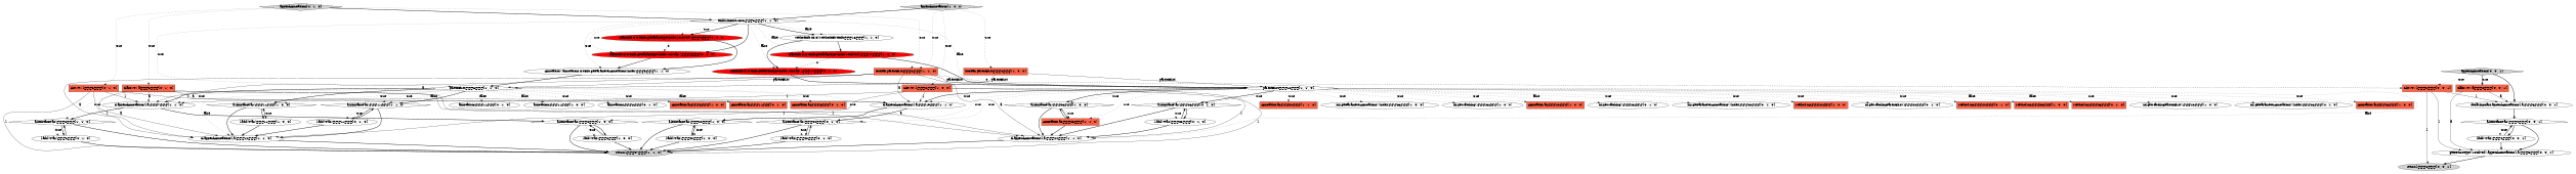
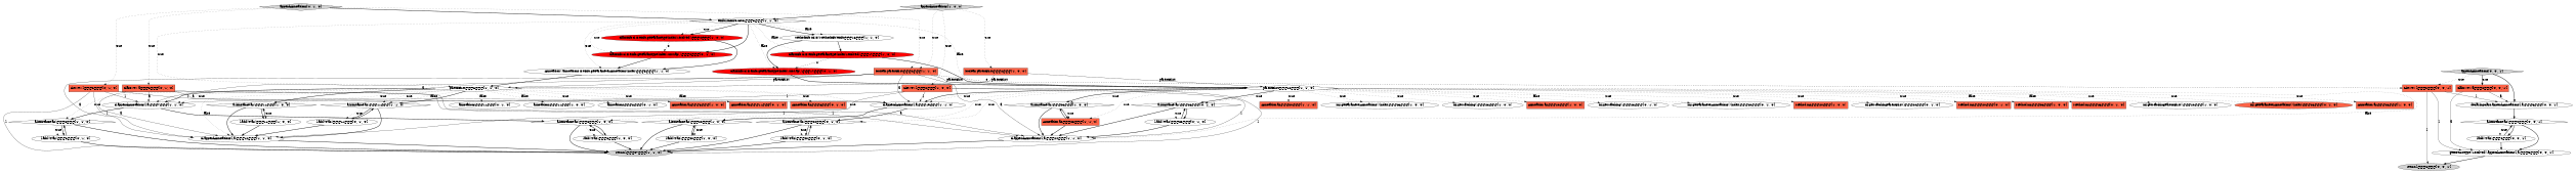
  digraph {
    node [fillcolor=white shape=ellipse style=filled]
    edge [style=bold]
    n1 [fillcolor=lightgray label="appendAnnotations['0', '1', '0']" shape=diamond]
    n2 [fillcolor=tomato label="Class<T> a@@@2@@@['0', '1', '0']" shape=box]
    n3 [fillcolor=tomato label="List<T> l@@@2@@@['0', '1', '0']" shape=box]
    n4 [fillcolor=tomato label="boolean parentFirst@@@2@@@['1', '1', '0']" shape=box]
    n5 [label="eInfo.isConstructor@@@3@@@['1', '1', '0']" shape=diamond]
    n6 [label="ci.appendAnnotations(l,a)@@@24@@@['1', '1', '0']"]
    n7 [label="ci.appendAnnotations(l,a)@@@19@@@['1', '1', '0']"]
    n8 [label="ci.appendAnnotations(l,a)@@@12@@@['1', '1', '0']"]
    n9 [label="ci.appendAnnotations(l,a)@@@7@@@['1', '1', '0']"]
    n10 [fillcolor=lightgray label="return l@@@27@@@['1', '1', '0']"]
    n11 [label="parentFirst@@@18@@@['1', '1', '0']" shape=diamond]
    n12 [fillcolor=tomato label="List<T> l@@@2@@@['0', '0', '1']" shape=box]
    n13 [label="parentFirst@@@6@@@['1', '1', '0']" shape=diamond]
    n14 [fillcolor=red label="ClassInfo ci = eInfo.getParamType(index).unwrap(,)@@@17@@@['0', '1', '0']"]
    n15 [label="Annotation(( annotations = eInfo.getParameterAnnotations(index)@@@5@@@['1', '1', '0']"]
    n16 [fillcolor=red label="ClassInfo ci = eInfo.getParamType(index).resolved()@@@4@@@['1', '0', '0']"]
    n17 [fillcolor=red label="ClassInfo ci = eInfo.getParamType(index).unwrap(,)@@@4@@@['0', '1', '0']"]
    n18 [label="MethodInfo mi = (MethodInfo)eInfo@@@16@@@['1', '1', '0']"]
    n19 [fillcolor=red label="ClassInfo ci = eInfo.getParamType(index).resolved()@@@17@@@['1', '0', '0']"]
    n20 [label="a.isInstance(a2)@@@23@@@['1', '0', '0']" shape=diamond]
    n21 [fillcolor=tomato label="Annotation a2@@@23@@@['1', '1', '0']" shape=box]
-   n22 [label="m2.getParameterAnnotations()(index(@@@23@@@['0', '1', '0']"]
+   n22 [fillcolor=tomato label="m2.getParameterAnnotations()(index(@@@23@@@['0', '1', '0']"]
    n23 [fillcolor=tomato label="Annotation a2@@@23@@@['1', '0', '0']" shape=box]
    n24 [fillcolor=tomato label="Annotation a2@@@20@@@['1', '1', '0']" shape=box]
    n25 [label="m2.getParameterAnnotations()(index(@@@23@@@['1', '0', '0']"]
    n26 [label="mi.getMatching()@@@23@@@['1', '0', '0']"]
    n27 [fillcolor=tomato label="Annotation a2@@@20@@@['1', '0', '0']" shape=box]
    n28 [label="mi.getMatching()@@@23@@@['0', '1', '0']"]
    n29 [label="m2.getParameterAnnotations()(index(@@@20@@@['0', '1', '0']"]
    n30 [fillcolor=tomato label="Method m2@@@20@@@['1', '0', '0']" shape=box]
    n31 [label="mi.getMatchingParentFirst()@@@20@@@['0', '1', '0']"]
    n32 [fillcolor=tomato label="Method m2@@@20@@@['0', '1', '0']" shape=box]
    n33 [fillcolor=tomato label="Method m2@@@23@@@['1', '0', '0']" shape=box]
    n34 [label="a.isInstance(a2)@@@20@@@['1', '0', '0']" shape=diamond]
    n35 [fillcolor=tomato label="Method m2@@@23@@@['0', '1', '0']" shape=box]
    n36 [label="a.isInstance(a2)@@@23@@@['0', '1', '0']" shape=diamond]
    n37 [label="a.isInstance(a2)@@@20@@@['0', '1', '0']" shape=diamond]
    n38 [label="mi.getMatchingParentFirst()@@@20@@@['1', '0', '0']"]
    n39 [label="l.add((T)a2)@@@20@@@['1', '0', '0']"]
    n40 [label="l.add((T)a2)@@@23@@@['0', '1', '0']"]
    n41 [label="l.add((T)a2)@@@20@@@['0', '1', '0']"]
    n42 [label="a.isInstance(a2)@@@8@@@['1', '1', '0']" shape=diamond]
    n43 [label="l.add((T)a2)@@@8@@@['0', '1', '0']"]
    n44 [label="a.isInstance(a2)@@@8@@@['1', '0', '0']" shape=diamond]
    n45 [label="l.add((T)a2)@@@8@@@['1', '0', '0']"]
    n46 [fillcolor=lightgray label="return l@@@6@@@['0', '0', '1']"]
    n47 [label="a.isInstance(a2)@@@4@@@['0', '0', '1']" shape=diamond]
    n48 [label="l.add((T)a2)@@@4@@@['0', '0', '1']"]
    n49 [label="getReturnType().resolved().appendAnnotations(l,a)@@@5@@@['0', '0', '1']"]
    n50 [label="annotations@@@8@@@['0', '1', '0']"]
    n51 [label="a.isInstance(a2)@@@11@@@['1', '0', '0']" shape=diamond]
    n52 [label="l.add((T)a2)@@@11@@@['1', '0', '0']"]
    n53 [fillcolor=tomato label="Annotation a2@@@8@@@['1', '0', '0']" shape=box]
    n54 [fillcolor=tomato label="Annotation a2@@@11@@@['0', '1', '0']" shape=box]
    n55 [fillcolor=tomato label="Class<T> a@@@2@@@['0', '0', '1']" shape=box]
    n56 [label="declaringClass.appendAnnotations(l,a)@@@3@@@['0', '0', '1']"]
    n57 [label="l.add((T)a2)@@@11@@@['0', '1', '0']"]
    n58 [label="a.isInstance(a2)@@@11@@@['1', '1', '0']" shape=diamond]
    n59 [fillcolor=tomato label="Annotation a2@@@8@@@['0', '1', '0']" shape=box]
    n60 [label="annotations@@@11@@@['0', '1', '0']"]
    n61 [label="annotations@@@11@@@['1', '0', '0']"]
    n62 [fillcolor=lightgray label="appendAnnotations['1', '0', '0']" shape=diamond]
    n63 [fillcolor=tomato label="boolean parentFirst@@@2@@@['1', '0', '0']" shape=box]
    n64 [fillcolor=tomato label="List<T> l@@@2@@@['1', '0', '0']" shape=box]
    n65 [fillcolor=lightgray label="appendAnnotations['0', '0', '1']" shape=diamond]
    n1 -> n2 [label=true style=dotted]
    n1 -> n3 [label=true style=dotted]
    n1 -> n4 [label=true style=dotted]
    n1 -> n5
    n2 -> n6 [label=a style=solid]
    n2 -> n7 [label=a style=solid]
    n2 -> n8 [label=a style=solid]
    n2 -> n9 [label=a style=solid]
    n3 -> n6 [label=l style=solid]
    n3 -> n7 [label=l style=solid]
    n3 -> n8 [label=l style=solid]
    n3 -> n9 [label=l style=solid]
    n3 -> n10 [label=l style=solid]
    n4 -> n6 [label=a style=solid]
    n4 -> n7 [label=a style=solid]
    n4 -> n8 [label=a style=solid]
    n4 -> n9 [label=a style=solid]
    n4 -> n11 [label=parentFirst style=solid]
    n4 -> n12 [label=0 style=dashed]
    n4 -> n13 [label=parentFirst style=solid]
    n5 -> n11 [label=false style=dotted]
    n5 -> n13 [label=true style=dotted]
    n5 -> n14 [label=false style=dotted]
    n5 -> n15 [label=true style=dotted]
    n5 -> n16 [label=true style=dotted]
    n5 -> n16
    n5 -> n17
    n5 -> n17 [label=true style=dotted]
    n5 -> n18 [label=false style=dotted]
    n5 -> n18
    n5 -> n19 [label=false style=dotted]
    n6 -> n10
    n7 -> n34
    n7 -> n37
    n8 -> n10
    n9 -> n42
    n9 -> n44
    n11 -> n6 [label=false style=dotted]
    n11 -> n7 [label=true style=dotted]
    n11 -> n7
    n11 -> n20 [label=true style=dotted]
    n11 -> n20
    n11 -> n21 [label=true style=dotted]
    n11 -> n22 [label=true style=dotted]
    n11 -> n23 [label=true style=dotted]
    n11 -> n24 [label=true style=dotted]
    n11 -> n25 [label=true style=dotted]
    n11 -> n26 [label=true style=dotted]
    n11 -> n27 [label=true style=dotted]
    n11 -> n28 [label=false style=dotted]
    n11 -> n29 [label=true style=dotted]
    n11 -> n30 [label=true style=dotted]
    n11 -> n31 [label=true style=dotted]
    n11 -> n32 [label=true style=dotted]
    n11 -> n33 [label=false style=dotted]
    n11 -> n34 [label=true style=dotted]
    n11 -> n35 [label=false style=dotted]
    n11 -> n36
    n11 -> n36 [label=true style=dotted]
    n11 -> n37 [label=true style=dotted]
    n11 -> n38 [label=true style=dotted]
    n12 -> n46 [label=l style=solid]
    n12 -> n49 [label=l style=solid]
    n12 -> n56 [label=l style=solid]
    n13 -> n8 [label=false style=dotted]
    n13 -> n9
    n13 -> n9 [label=true style=dotted]
    n13 -> n42 [label=true style=dotted]
    n13 -> n44 [label=true style=dotted]
    n13 -> n50 [label=true style=dotted]
    n13 -> n51
    n13 -> n51 [label=true style=dotted]
    n13 -> n53 [label=true style=dotted]
    n13 -> n54 [label=false style=dotted]
    n13 -> n58 [label=true style=dotted]
    n13 -> n58 [label=false style=dotted]
    n13 -> n58
    n13 -> n59 [label=true style=dotted]
    n13 -> n60 [label=false style=dotted]
    n13 -> n61 [label=false style=dotted]
    n14 -> n11
    n15 -> n13
    n16 -> n15
    n16 -> n17 [label=0 style=dashed]
    n17 -> n15
    n18 -> n14
    n18 -> n19
    n19 -> n11
    n19 -> n14 [label=0 style=dashed]
    n20 -> n6
    n20 -> n21
    n20 -> n21 [label=true style=dotted]
    n21 -> n6
    n21 -> n20
    n34 -> n10
    n34 -> n39
    n34 -> n39 [label=true style=dotted]
    n36 -> n6
    n36 -> n40
    n36 -> n40 [label=true style=dotted]
    n37 -> n10
    n37 -> n41 [label=true style=dotted]
    n37 -> n41
    n39 -> n10
    n39 -> n34
    n40 -> n6
    n40 -> n36
    n41 -> n10
    n41 -> n37
    n42 -> n10
    n42 -> n43 [label=true style=dotted]
    n42 -> n43
    n43 -> n10
    n43 -> n42
    n44 -> n10
    n44 -> n45
    n44 -> n45 [label=true style=dotted]
    n45 -> n10
    n45 -> n44
    n47 -> n48
    n47 -> n48 [label=true style=dotted]
    n47 -> n49
    n48 -> n47
    n48 -> n49
    n49 -> n46
    n51 -> n8
    n51 -> n52 [label=true style=dotted]
    n51 -> n52
    n52 -> n8
    n52 -> n51
    n55 -> n49 [label=a style=solid]
    n55 -> n56 [label=a style=solid]
    n56 -> n47
    n57 -> n8
    n57 -> n58
    n58 -> n8
    n58 -> n57 [label=true style=dotted]
    n58 -> n57
    n62 -> n4 [label=true style=dotted]
    n62 -> n5
    n62 -> n63 [label=true style=dotted]
    n62 -> n64 [label=true style=dotted]
    n63 -> n11 [label=parentFirst style=solid]
    n63 -> n13 [label=parentFirst style=solid]
    n64 -> n6 [label=l style=solid]
    n64 -> n7 [label=l style=solid]
    n64 -> n8 [label=l style=solid]
    n64 -> n9 [label=l style=solid]
    n64 -> n10 [label=l style=solid]
    n65 -> n12 [label=true style=dotted]
    n65 -> n55 [label=true]
    n65 -> n56
  }
